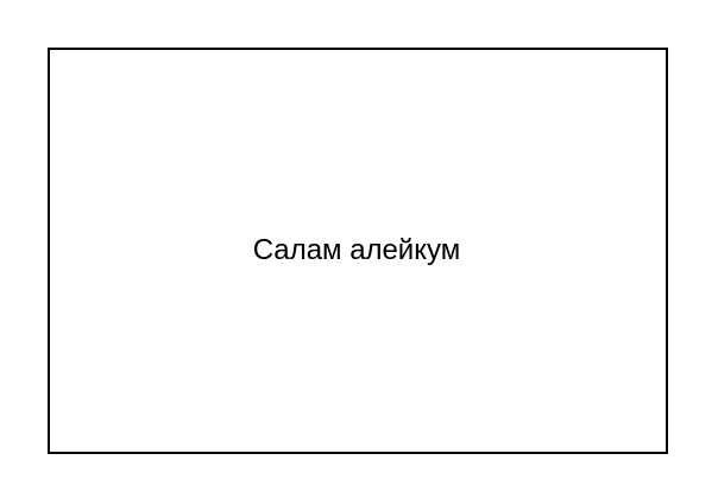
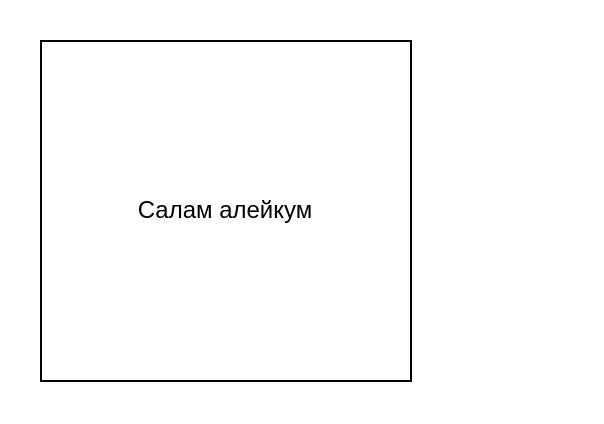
  <mxCell id="0" />
  <mxCell id="1" parent="0" />
- <mxCell id="2" value="Салам алейкум" style="rounded=0;whiteSpace=wrap;html=1;" vertex="1" parent="1"><mxGeometry x="20" y="20" width="260" height="170" as="geometry" /></mxCell>
+ <mxCell id="2" value="Салам алейкум" style="rounded=0;whiteSpace=wrap;html=1;" vertex="1" parent="1"><mxGeometry x="20" y="20" width="185" height="170" as="geometry" /></mxCell>
